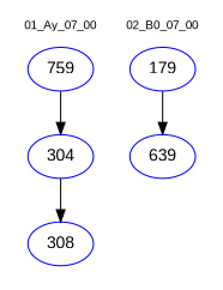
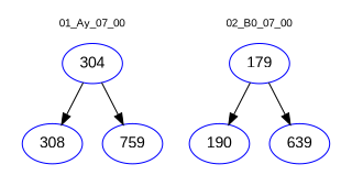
  digraph {
    fontname="Liberation Sans"
    node [color=blue fontname="Liberation Sans"]
    edge [color=black fontname="Liberation Sans"]
    n1 [label=304]
    n2 [label=308]
    n3 [label=759]
    n4 [label=179]
+   n5 [label=190]
    n6 [label=639]
    subgraph cluster_1 {
      color=white
      fontsize=10
      label="01_Ay_07_00"
      n1
      n2
      n3
    }
    subgraph cluster_2 {
      color=white
      fontsize=10
      label="02_B0_07_00"
      n4
+     n5
      n6
    }
    n1 -> n2
-   n3 -> n1
+   n1 -> n3
+   n4 -> n5
    n4 -> n6
  }
